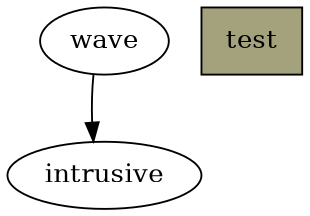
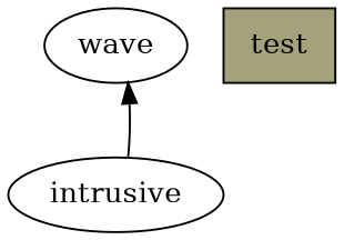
  digraph {
    wave
    intrusive
    test [fillcolor="#A3A27C" shape=box style=filled]
-   wave -> intrusive
+   intrusive -> wave
  }
